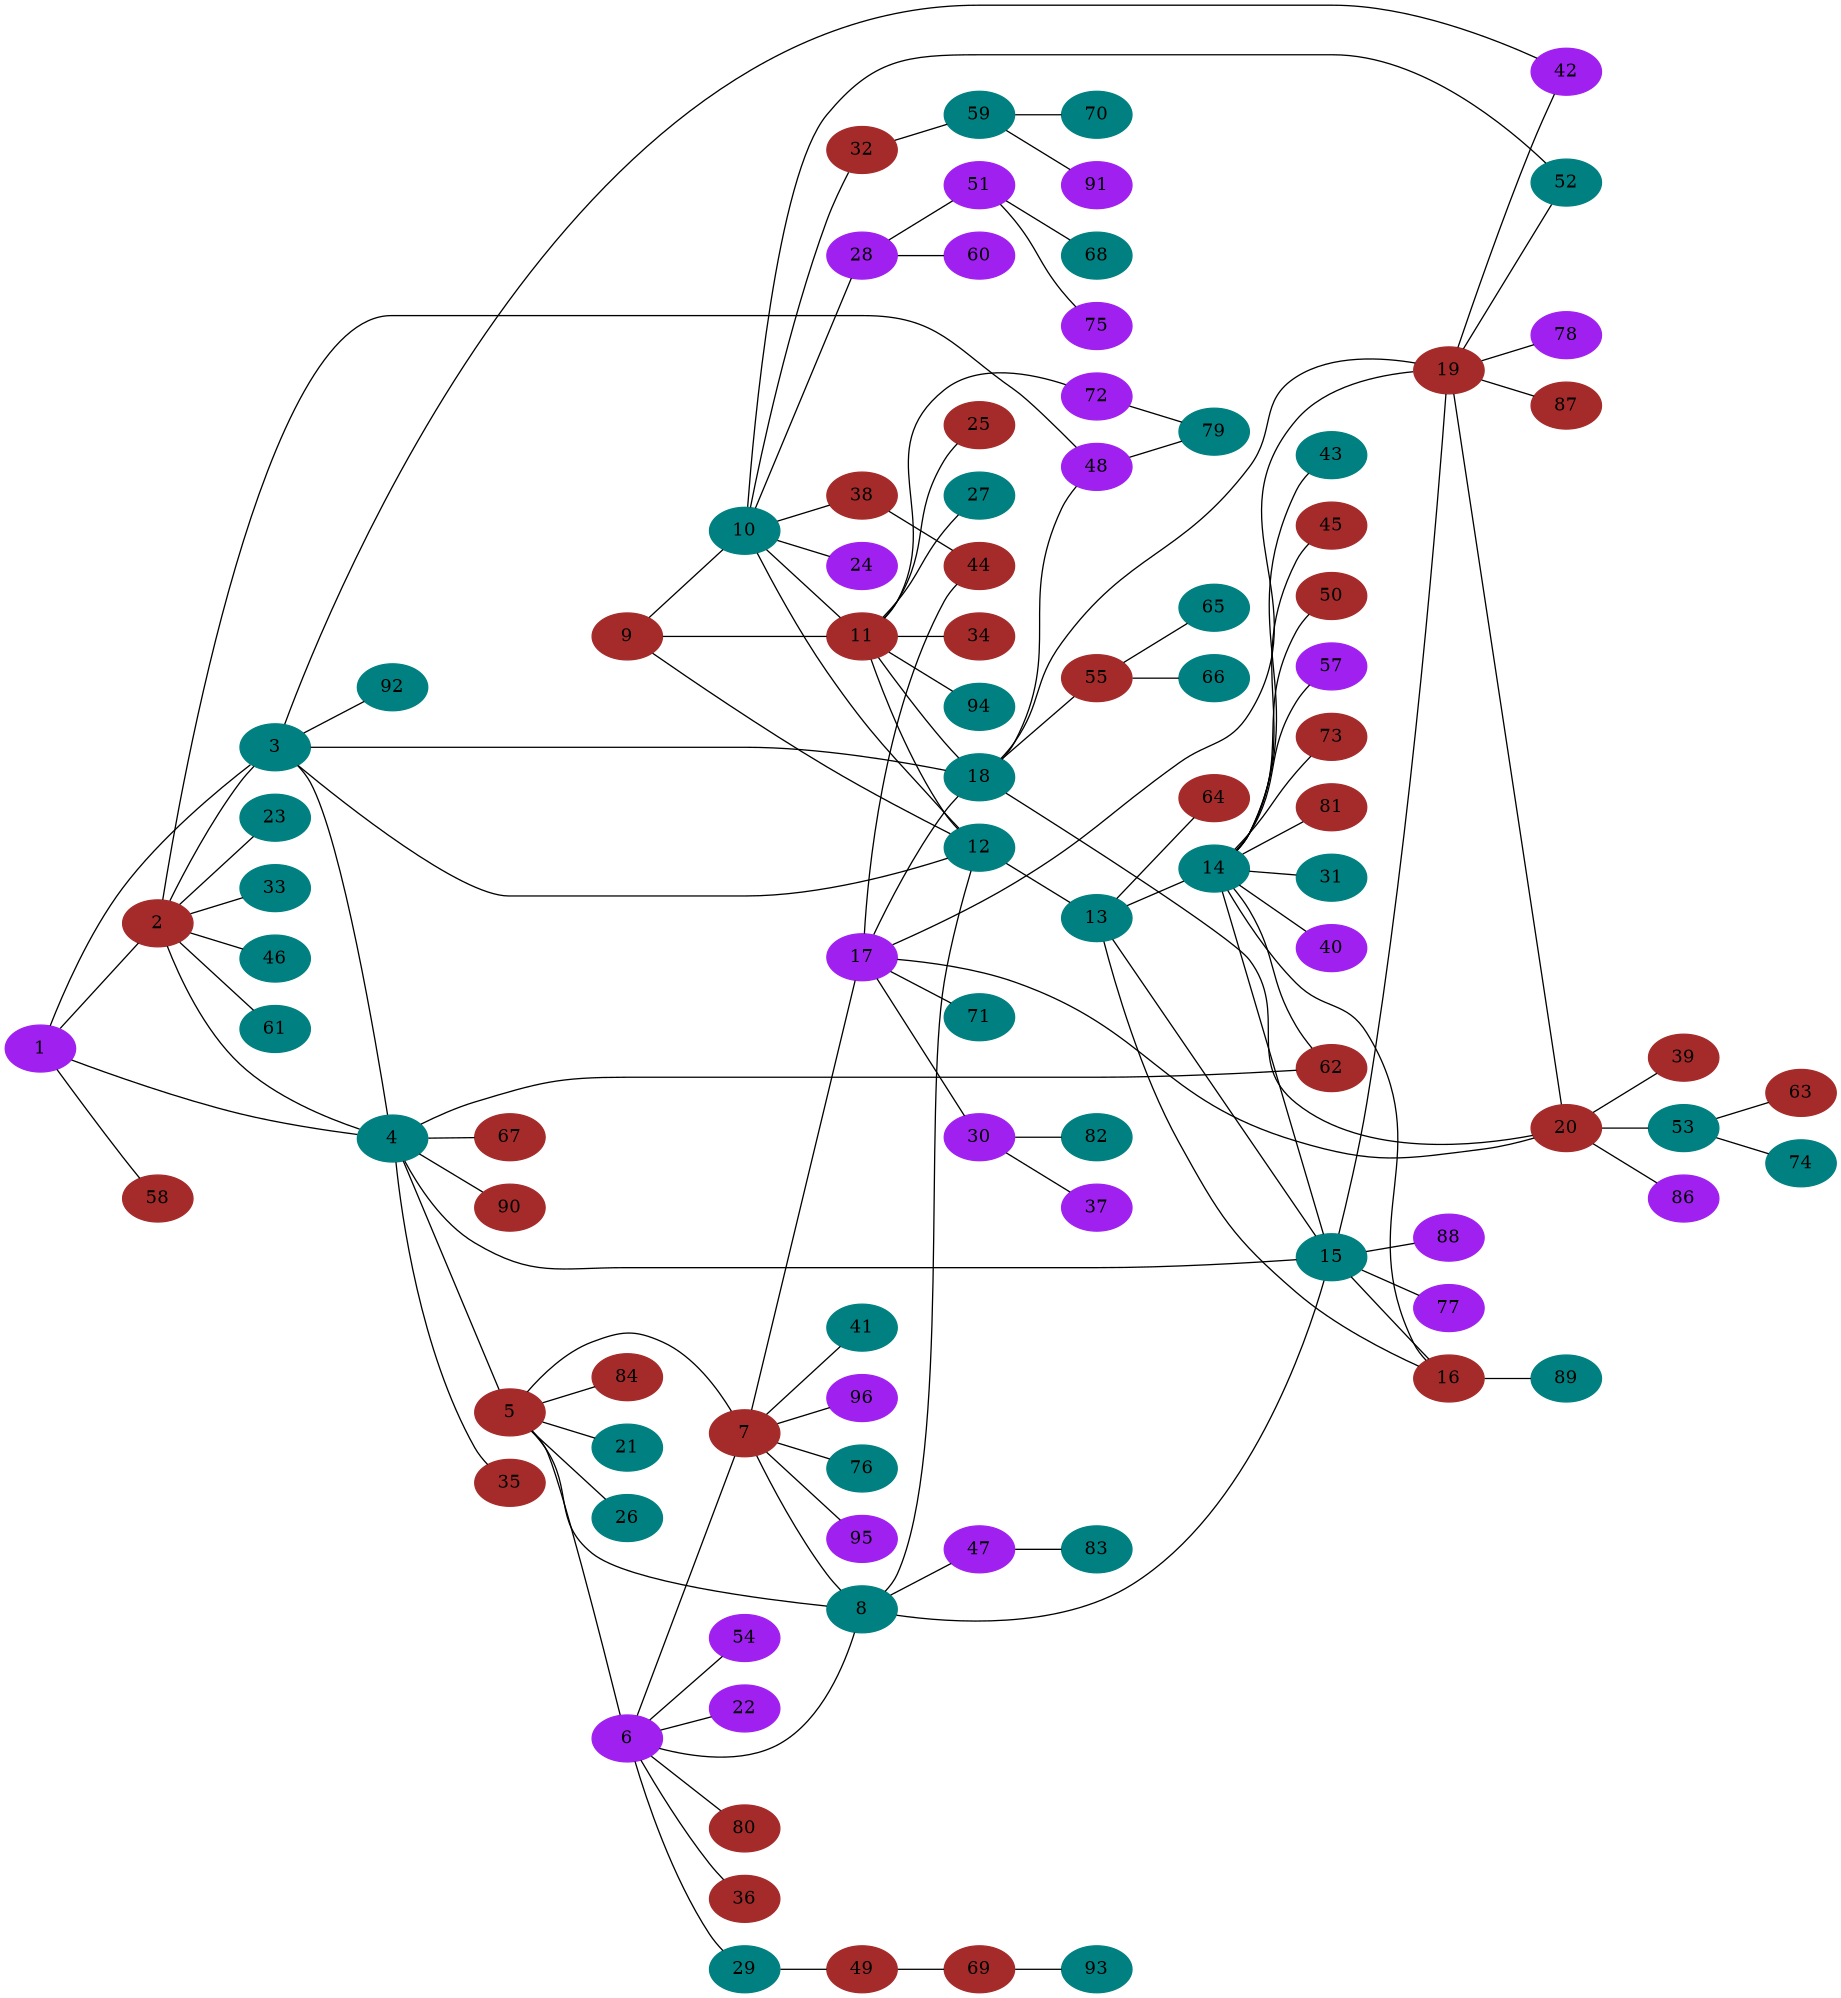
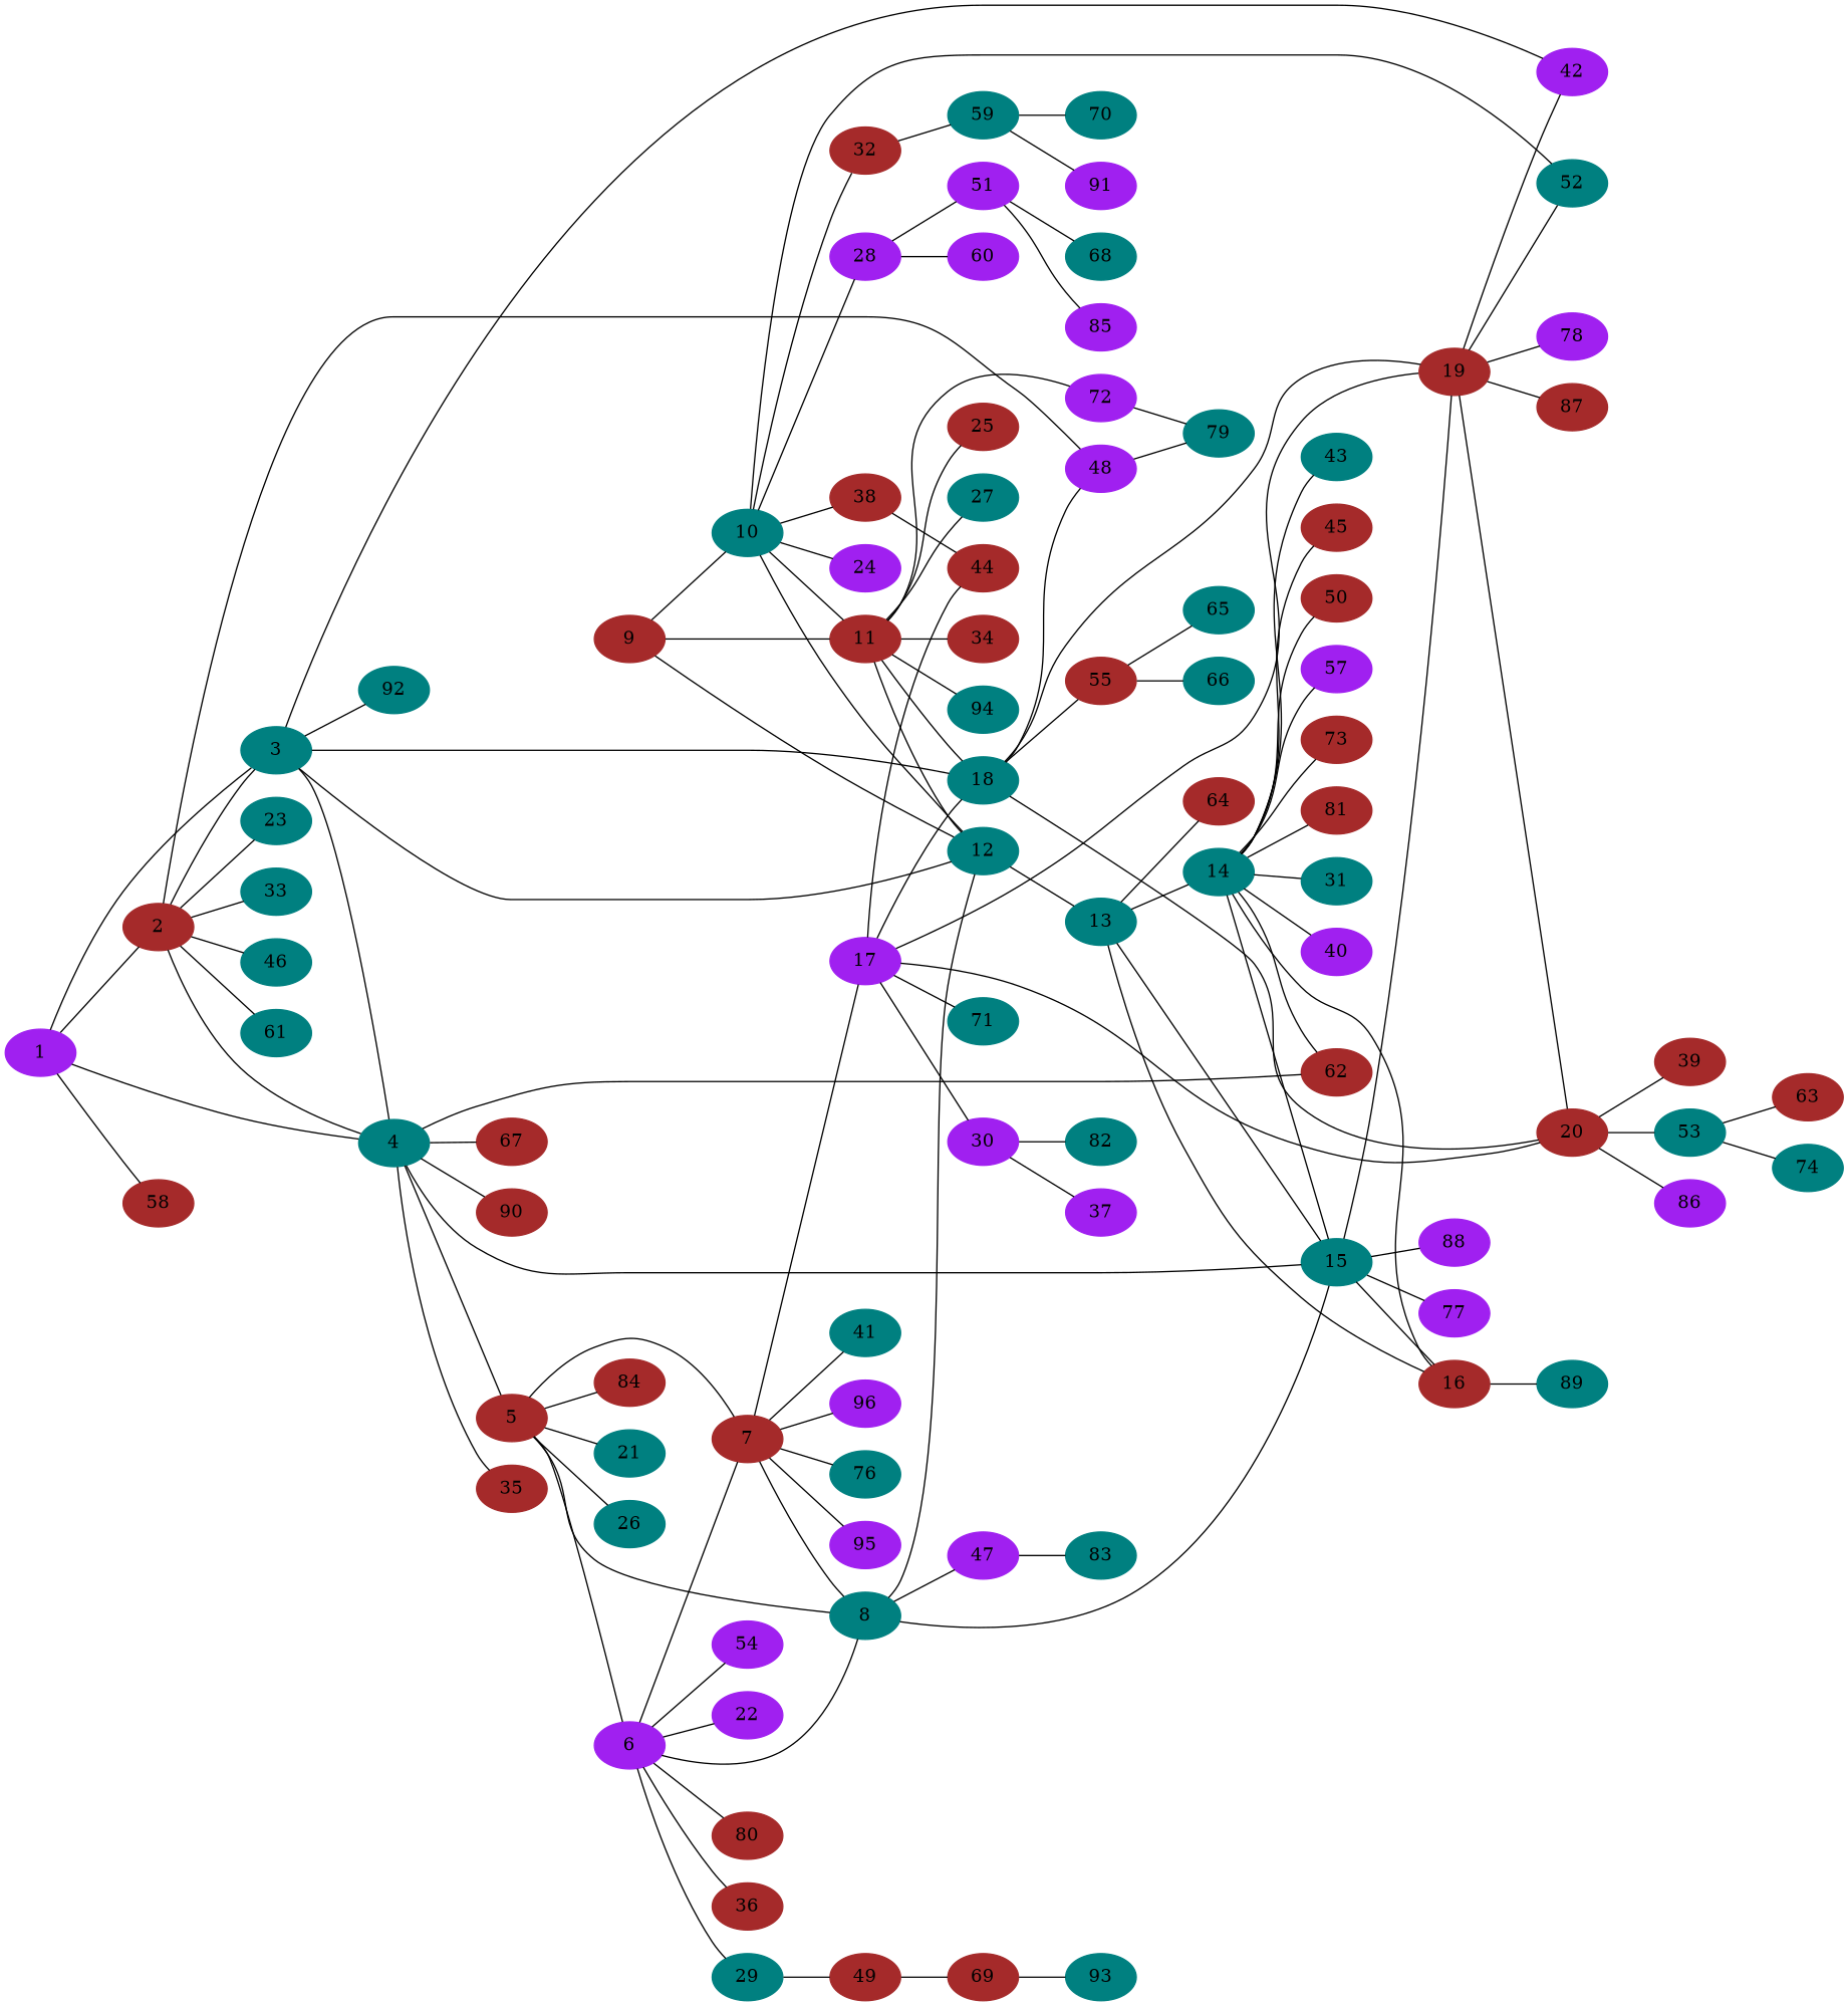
  graph {
    rankdir=LR
    node [color=teal style=filled]
    1 [color=purple]
    2 [color=brown]
    3
    4
    58 [color=brown]
    23
    33
    46
    48 [color=purple]
    61
    12
    18
    42 [color=purple]
    92
    5 [color=brown]
    15
    35 [color=brown]
    62 [color=brown]
    67 [color=brown]
    90 [color=brown]
    79
    13
    19 [color=brown]
    20 [color=brown]
    55 [color=brown]
    6 [color=purple]
    7 [color=brown]
    8
    21
    26
    84 [color=brown]
    16 [color=brown]
    77 [color=purple]
    88 [color=purple]
    22 [color=purple]
    29
    36 [color=brown]
    54 [color=purple]
    80 [color=brown]
    17 [color=purple]
    41
    n42 [color=purple label=96]
    76
    n44 [color=purple label=95]
    47 [color=purple]
    49 [color=brown]
    30 [color=purple]
    44 [color=brown]
    71
    83
    9 [color=brown]
    10
    11 [color=brown]
    24 [color=purple]
    28 [color=purple]
    32 [color=brown]
    38 [color=brown]
    52
    25 [color=brown]
    27
    34 [color=brown]
    72 [color=purple]
    94
    51 [color=purple]
    60 [color=purple]
    59
    14
    64 [color=brown]
    31
    40 [color=purple]
    43
    45 [color=brown]
    50 [color=brown]
    57 [color=purple]
    73 [color=brown]
    81 [color=brown]
    89
    78 [color=purple]
    87 [color=brown]
    39 [color=brown]
    53
    86 [color=purple]
    37 [color=purple]
    82
    65
    66
    63 [color=brown]
    74
    68
-   75 [color=purple]
+   75 [color=purple label=85]
    69 [color=brown]
    70
    91 [color=purple]
    93
    1 -- 2
    1 -- 3
    1 -- 4
    1 -- 58
    2 -- 3
    2 -- 4
    2 -- 23
    2 -- 33
    2 -- 46
    2 -- 48
    2 -- 61
    3 -- 4
    3 -- 12
    3 -- 18
    3 -- 42
    3 -- 92
    4 -- 5
    4 -- 15
    4 -- 35
    4 -- 62
    4 -- 67
    4 -- 90
    48 -- 79
    12 -- 13
    18 -- 48
    18 -- 19
    18 -- 20
    18 -- 55
    5 -- 6
    5 -- 7
    5 -- 8
    5 -- 21
    5 -- 26
    5 -- 84
    15 -- 19
    15 -- 16
    15 -- 77
    15 -- 88
    13 -- 15
    13 -- 16
    13 -- 14
    13 -- 64
    19 -- 42
    19 -- 20
    19 -- 52
    19 -- 78
    19 -- 87
    20 -- 39
    20 -- 53
    20 -- 86
    55 -- 65
    55 -- 66
    6 -- 7
    6 -- 8
    6 -- 22
    6 -- 29
    6 -- 36
    6 -- 54
    6 -- 80
    7 -- 8
    7 -- 17
    7 -- 41
    7 -- n42
    7 -- 76
    7 -- n44
    8 -- 12
    8 -- 15
    8 -- 47
    16 -- 89
    29 -- 49
    17 -- 18
    17 -- 19
    17 -- 20
    17 -- 30
    17 -- 44
    17 -- 71
    47 -- 83
    49 -- 69
    30 -- 37
    30 -- 82
    9 -- 12
    9 -- 10
    9 -- 11
    10 -- 12
    10 -- 11
    10 -- 24
    10 -- 28
    10 -- 32
    10 -- 38
    10 -- 52
    11 -- 12
    11 -- 18
    11 -- 25
    11 -- 27
    11 -- 34
    11 -- 72
    11 -- 94
    28 -- 51
    28 -- 60
    32 -- 59
    38 -- 44
    72 -- 79
    51 -- 68
    51 -- 75
    59 -- 70
    59 -- 91
    14 -- 15
    14 -- 62
    14 -- 16
    14 -- 31
    14 -- 40
    14 -- 43
    14 -- 45
    14 -- 50
    14 -- 57
    14 -- 73
    14 -- 81
    53 -- 63
    53 -- 74
    69 -- 93
  }
